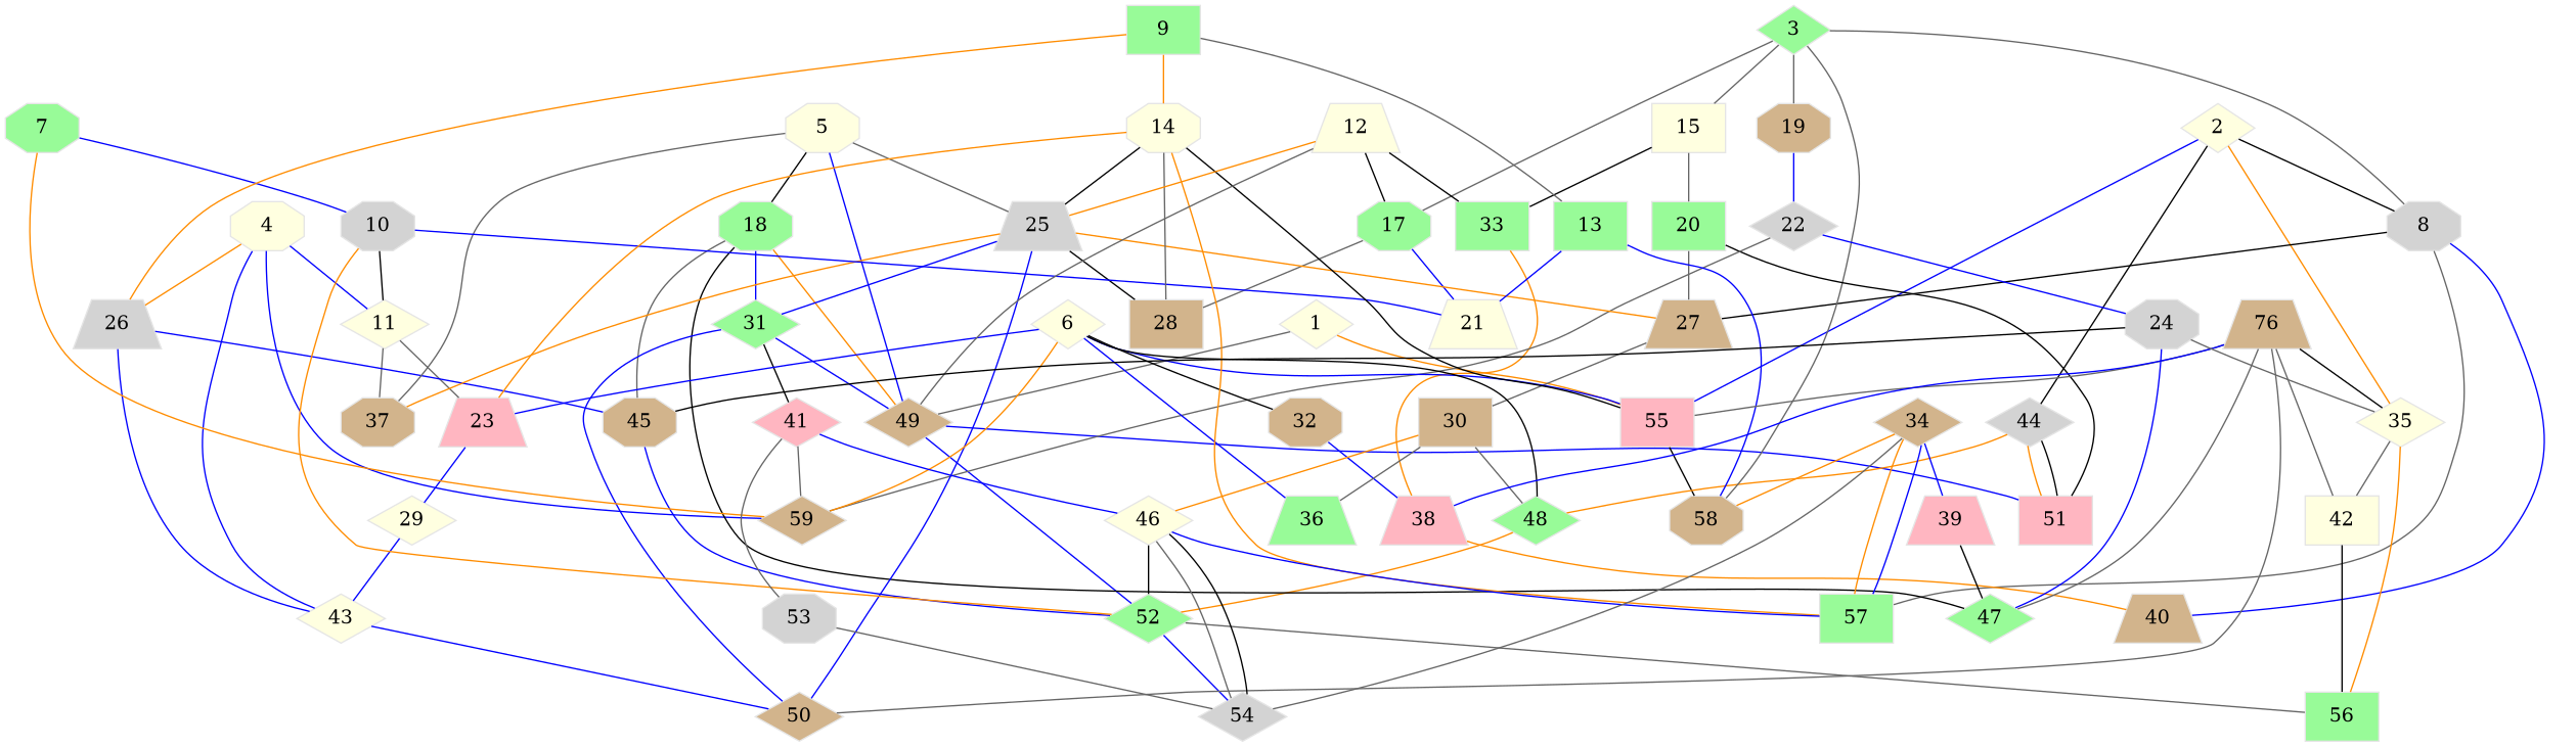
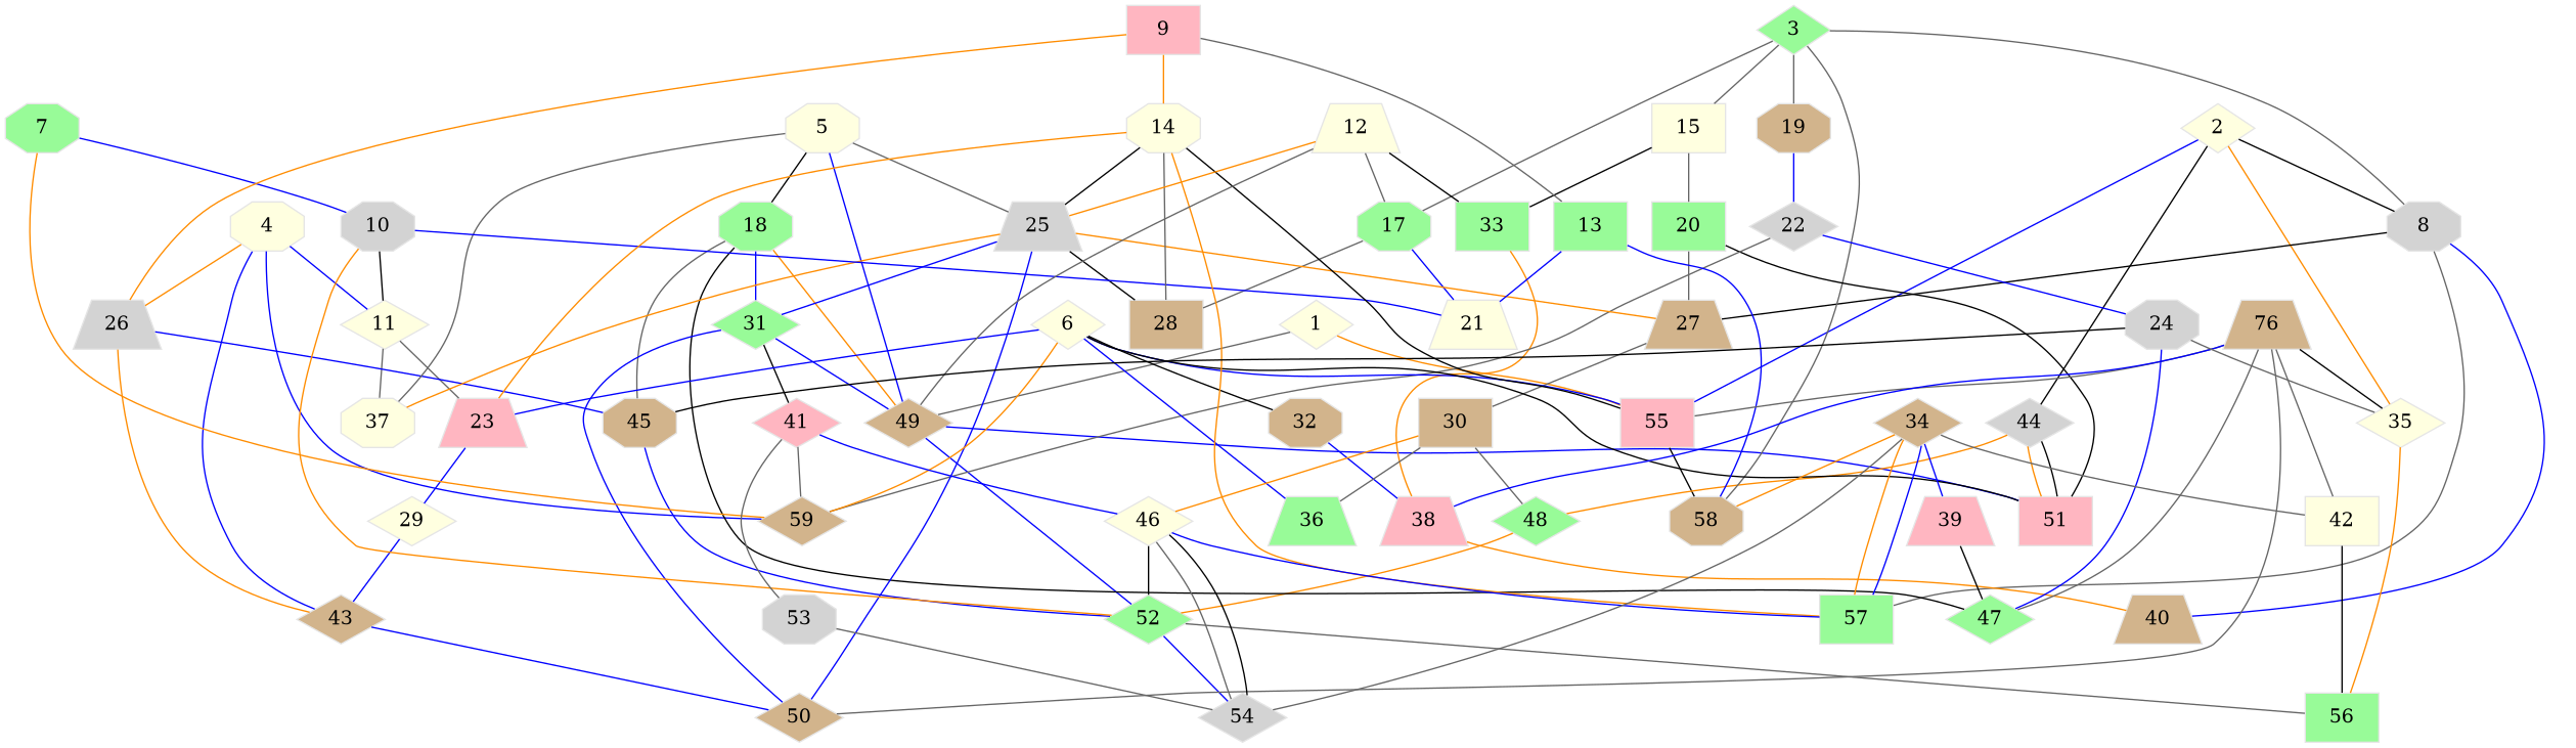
  graph {
    node [color=gray90 fillcolor=lightyellow shape=diamond style=filled]
    edge [color=blue]
    1
    49 [fillcolor=tan]
    55 [fillcolor=lightpink shape=box]
    51 [fillcolor=lightpink shape=box]
    52 [fillcolor=palegreen]
    58 [fillcolor=tan shape=octagon]
    2
    8 [fillcolor=lightgrey shape=octagon]
    35
    44 [fillcolor=lightgrey]
    27 [fillcolor=tan shape=trapezium]
    40 [fillcolor=tan shape=trapezium]
    57 [fillcolor=palegreen shape=box]
    42 [shape=box]
    56 [fillcolor=palegreen shape=box]
    48 [fillcolor=palegreen]
    3 [fillcolor=palegreen]
    15 [shape=box]
    17 [fillcolor=palegreen shape=octagon]
    19 [fillcolor=tan shape=octagon]
    33 [fillcolor=palegreen shape=box]
    20 [fillcolor=palegreen shape=box]
    21 [shape=trapezium]
    28 [fillcolor=tan shape=box]
    22 [fillcolor=lightgrey]
    4 [shape=octagon]
    11
    26 [fillcolor=lightgrey shape=trapezium]
-   43
+   43 [fillcolor=tan]
    59 [fillcolor=tan]
-   37 [fillcolor=tan shape=octagon]
+   37 [shape=octagon]
    23 [fillcolor=lightpink shape=trapezium]
    45 [fillcolor=tan shape=octagon]
    50 [fillcolor=tan]
    5 [shape=octagon]
    18 [fillcolor=palegreen shape=octagon]
    25 [fillcolor=lightgrey shape=trapezium]
    47 [fillcolor=palegreen]
    31 [fillcolor=palegreen]
    6
    32 [fillcolor=tan shape=octagon]
    36 [fillcolor=palegreen shape=trapezium]
    29
    38 [fillcolor=lightpink shape=trapezium]
    7 [fillcolor=palegreen shape=octagon]
    10 [fillcolor=lightgrey shape=octagon]
    30 [fillcolor=tan shape=box]
-   9 [fillcolor=palegreen shape=box]
+   9 [fillcolor=lightpink shape=box]
    13 [fillcolor=palegreen shape=box]
    14 [shape=octagon]
    54 [fillcolor=lightgrey]
    12 [shape=trapezium]
    n53 [fillcolor=tan label=76 shape=trapezium]
    41 [fillcolor=lightpink]
    24 [fillcolor=lightgrey shape=octagon]
    46
    53 [fillcolor=lightgrey shape=octagon]
    34 [fillcolor=tan]
    39 [fillcolor=lightpink shape=trapezium]
    1 -- 49 [color=gray40]
    1 -- 55 [color=darkorange]
    49 -- 51
    49 -- 52
    55 -- 58 [color=black]
    52 -- 56 [color=gray40]
    52 -- 54
    2 -- 55
    2 -- 8 [color=black]
    2 -- 35 [color=darkorange]
    2 -- 44 [color=black]
    8 -- 27 [color=black]
    8 -- 40
    8 -- 57 [color=gray40]
-   35 -- 42 [color=gray40]
+   34 -- 42 [color=gray40]
    35 -- 56 [color=darkorange]
    44 -- 51 [color=darkorange]
    44 -- 51 [color=black]
    44 -- 48 [color=darkorange]
    27 -- 30 [color=gray40]
    42 -- 56 [color=black]
    48 -- 52 [color=darkorange]
    3 -- 58 [color=gray40]
    3 -- 8 [color=gray40]
    3 -- 15 [color=gray40]
    3 -- 17 [color=gray40]
    3 -- 19 [color=gray40]
    15 -- 33 [color=black]
    15 -- 20 [color=gray40]
    17 -- 21
    17 -- 28 [color=gray40]
    19 -- 22
    33 -- 38 [color=darkorange]
    20 -- 51 [color=black]
    20 -- 27 [color=gray40]
    22 -- 59 [color=gray40]
    22 -- 24
    4 -- 11
    4 -- 26 [color=darkorange]
    4 -- 43
    4 -- 59
    11 -- 37 [color=gray40]
    11 -- 23 [color=gray40]
-   26 -- 43
+   26 -- 43 [color=darkorange]
    26 -- 45
    43 -- 50
    23 -- 29
    45 -- 52
    5 -- 49
    5 -- 37 [color=gray40]
    5 -- 18 [color=black]
    5 -- 25 [color=gray40]
    18 -- 49 [color=darkorange]
    18 -- 45 [color=gray40]
    18 -- 47 [color=black]
    18 -- 31
    25 -- 27 [color=darkorange]
    25 -- 28 [color=black]
    25 -- 37 [color=darkorange]
    25 -- 50
    25 -- 31
    31 -- 49
    31 -- 50
    31 -- 41 [color=black]
    6 -- 55
-   6 -- 48 [color=black]
+   6 -- 51 [color=black]
    6 -- 59 [color=darkorange]
    6 -- 23
    6 -- 32 [color=black]
    6 -- 36
    32 -- 38
    29 -- 43
    38 -- 40 [color=darkorange]
    7 -- 59 [color=darkorange]
    7 -- 10
    10 -- 52 [color=darkorange]
    10 -- 21
    10 -- 11 [color=black]
    30 -- 48 [color=gray40]
    30 -- 36 [color=gray40]
    30 -- 46 [color=darkorange]
    9 -- 26 [color=darkorange]
    9 -- 13 [color=gray40]
    9 -- 14 [color=darkorange]
    13 -- 58
    13 -- 21
    14 -- 55 [color=black]
    14 -- 57 [color=darkorange]
    14 -- 28 [color=gray40]
    14 -- 23 [color=darkorange]
    14 -- 25 [color=black]
    12 -- 49 [color=gray40]
-   12 -- 17 [color=black]
+   12 -- 17 [color=gray40]
    12 -- 33 [color=black]
    12 -- 25 [color=darkorange]
    n53 -- 55 [color=gray40]
    n53 -- 35 [color=black]
    n53 -- 42 [color=gray40]
    n53 -- 50 [color=gray40]
    n53 -- 47 [color=gray40]
    n53 -- 38
    41 -- 59 [color=gray40]
    41 -- 46
    41 -- 53 [color=gray40]
    24 -- 35 [color=gray40]
    24 -- 45 [color=black]
    24 -- 47
    46 -- 52 [color=black]
    46 -- 57
    46 -- 54 [color=gray40]
    46 -- 54 [color=black]
    53 -- 54 [color=gray40]
    34 -- 58 [color=darkorange]
    34 -- 57 [color=darkorange]
    34 -- 57
    34 -- 54 [color=gray40]
    34 -- 39
    39 -- 47 [color=black]
  }
